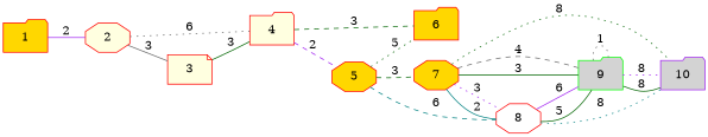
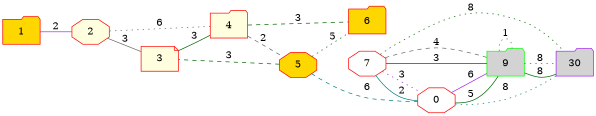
  graph {
    rankdir=LR
    node [color=red fillcolor=gold shape=folder style=filled weight=1]
    edge [color=darkgreen style=solid]
    1
    2 [fillcolor=lightyellow shape=octagon]
    3 [fillcolor=lightyellow shape=note]
    4 [fillcolor=lightyellow]
    5 [shape=octagon]
    6
-   7 [shape=octagon]
-   8 [fillcolor=white shape=octagon]
+   7 [fillcolor=white shape=octagon]
+   8 [fillcolor=white shape=octagon label=0]
    9 [color=green fillcolor=lightgrey weight=2]
-   10 [color=purple fillcolor=lightgrey weight=4]
+   10 [color=purple fillcolor=lightgrey weight=4 label=30]
    1 -- 2 [color=purple label=2]
    2 -- 3 [color=gray40 label=3]
    2 -- 4 [color=gray40 label=6 style=dotted]
    3 -- 4 [label=3]
-   4 -- 5 [color=purple label=2 style=dashed]
+   4 -- 5 [color=gray40 label=2 style=dashed]
    4 -- 6 [label=3 style=dashed]
    5 -- 6 [label=5 style=dotted]
-   5 -- 7 [label=3 style=dashed]
+   5 -- 3 [label=3 style=dashed]
    5 -- 8 [color=teal label=6 style=dashed]
    7 -- 8 [color=purple label=3 style=dotted]
    7 -- 8 [color=teal label=2]
    7 -- 9 [label=3]
    7 -- 9 [color=gray40 label=4 style=dashed]
    7 -- 10 [label=8 style=dotted]
    8 -- 9 [label=5]
    8 -- 9 [color=purple label=6]
    8 -- 10 [color=teal label=8 style=dotted]
    9 -- 9 [color=gray40 label=1 style=dotted]
    9 -- 10 [color=purple label=8 style=dotted]
    9 -- 10 [label=8]
  }
